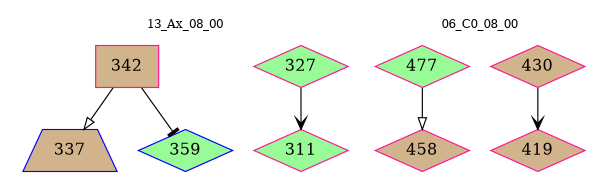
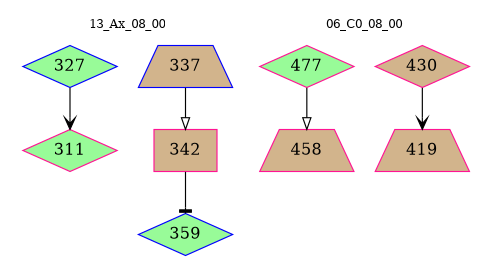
  digraph {
    node [color=deeppink fillcolor=tan shape=diamond style=filled]
    edge [arrowhead=onormal color=black]
    n1 [color=blue label=337 shape=trapezium]
-   n2 [fillcolor=palegreen label=327]
+   n2 [color=blue fillcolor=palegreen label=327]
    n3 [label=342 shape=box]
    n4 [fillcolor=palegreen label=311]
    n5 [color=blue fillcolor=palegreen label=359]
    n6 [label=430]
    n7 [fillcolor=palegreen label=477]
-   n8 [label=419]
-   n9 [label=458]
+   n8 [label=419 shape=trapezium]
+   n9 [label=458 shape=trapezium]
    subgraph cluster_1 {
      color=white
      fontsize=10
      label="13_Ax_08_00"
      n1
      n2
      n3
      n4
      n5
    }
    subgraph cluster_2 {
      color=white
      fontsize=10
      label="06_C0_08_00"
      n6
      n7
      n8
      n9
    }
-   n3 -> n1
+   n1 -> n3
    n2 -> n4 [arrowhead=vee]
    n3 -> n5 [arrowhead=tee]
    n6 -> n8 [arrowhead=vee]
    n7 -> n9
  }
